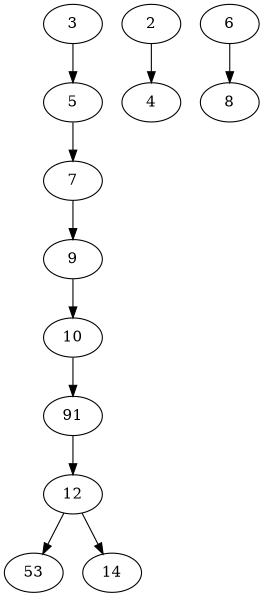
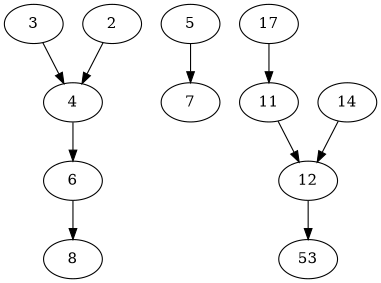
  digraph {
    node [alpha=0.08]
    3 [alpha=0.02 expect_size=2931723901425601]
    5 [alpha=0.19 expect_size=260785020210372]
    7 [alpha=0.11 expect_size=768605540675967]
    2 [alpha=0.04 expect_size=18703054989719724]
    4 [alpha=0.05 expect_size=573865705328405]
    6 [alpha=0.12 expect_size=247852130282749]
    8 [expect_size=46905323153395]
-   9 [alpha=0.17 expect_size=274104840243619]
-   10 [alpha=0.07 expect_size=2513956143999483904]
-   11 [alpha=0.20 expect_size=112795341633254 label=91]
+   10 [alpha=0.07 expect_size=2513956143999483904 label=17]
+   11 [alpha=0.20 expect_size=112795341633254]
    12 [alpha=0.20 expect_size=14544861108355146]
    n12 [expect_size=2312237993789751296 label=53]
    14 [alpha=0.01 expect_size=29710650094312468]
-   3 -> 5
+   3 -> 4
    5 -> 7
-   7 -> 9
    2 -> 4
+   4 -> 6
    6 -> 8
-   9 -> 10
    10 -> 11
    11 -> 12
    12 -> n12
-   12 -> 14
+   14 -> 12
  }
